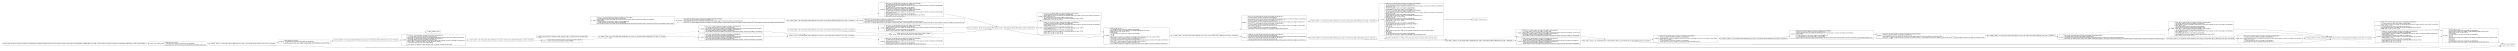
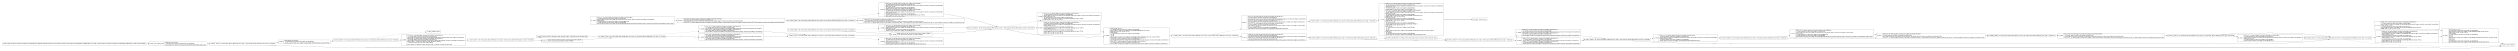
  digraph {
    fontname=Roboto
    rankdir=LR
    node [fontname=Roboto shape=record]
    edge [fontname=Roboto]
    n1 [label="{0\:\ 0x0000|MTH_ENTER_BLOCK\l|0x0000: IGET  (r0 I:boolean) = \l  (r7 I:android.support.constraint.solver.widgets.ConstraintWidget)\l android.support.constraint.solver.widgets.ConstraintWidget.mOptimizerMeasurable boolean \l}"]
    n2 [label="{1\:\ 0x0002|0x0002: IF  (r0 I:?[int, boolean, OBJECT, ARRAY, byte, short, char]) == (0 ?[int, boolean, OBJECT, ARRAY, byte, short, char])  \-\> B:53:0x00f1 \l}"]
    n3 [label="{2\:\ 0x0004|0x0004: INVOKE  (r0 I:boolean) = \l  (r7 I:android.support.constraint.solver.widgets.ConstraintWidget)\l android.support.constraint.solver.widgets.ConstraintWidget.isFullyResolved():boolean type: VIRTUAL \l}"]
    n4 [label="{53\:\ 0x00f1|0x00f1: RETURN   \l}"]
    n5 [label="{3\:\ 0x0008|0x0008: IF  (r0 I:?[int, boolean, OBJECT, ARRAY, byte, short, char]) == (0 ?[int, boolean, OBJECT, ARRAY, byte, short, char])  \-\> B:5:0x000b \l}"]
    n6 [label="{4\:\ 0x000a|0x000a: RETURN   \l}"]
    n7 [label="{5\:\ 0x000b|0x000b: IGET  (r0 I:android.support.constraint.solver.widgets.ConstraintAnchor) = \l  (r7 I:android.support.constraint.solver.widgets.ConstraintWidget)\l android.support.constraint.solver.widgets.ConstraintWidget.mRight android.support.constraint.solver.widgets.ConstraintAnchor \l0x000d: IGET  (r0 I:android.support.constraint.solver.widgets.ConstraintAnchor) = \l  (r0 I:android.support.constraint.solver.widgets.ConstraintAnchor)\l android.support.constraint.solver.widgets.ConstraintAnchor.mTarget android.support.constraint.solver.widgets.ConstraintAnchor \l0x000f: CONST  (r1 I:?[int, float, boolean, short, byte, char, OBJECT, ARRAY]) = \l  (0 ?[int, float, boolean, short, byte, char, OBJECT, ARRAY])\l \l0x0010: CONST  (r2 I:?[boolean, int, float, short, byte, char]) = (1 ?[boolean, int, float, short, byte, char]) \l}"]
    n8 [label="{6\:\ 0x0011|0x0011: IF  (r0 I:?[int, boolean, OBJECT, ARRAY, byte, short, char]) == (0 ?[int, boolean, OBJECT, ARRAY, byte, short, char])  \-\> B:8:0x0015 \l}"]
    n9 [label="{7\:\ 0x0013|0x0013: CONST  (r0 I:?[boolean, int, float, short, byte, char]) = (1 ?[boolean, int, float, short, byte, char]) \l}"]
    n10 [label="{8\:\ 0x0015|0x0015: CONST  (r0 I:?[int, float, boolean, short, byte, char, OBJECT, ARRAY]) = \l  (0 ?[int, float, boolean, short, byte, char, OBJECT, ARRAY])\l \l}"]
    n11 [label="{9\:\ 0x0016|0x0016: IF  (r0 I:?[int, boolean, OBJECT, ARRAY, byte, short, char]) == (0 ?[int, boolean, OBJECT, ARRAY, byte, short, char])  \-\> B:11:0x001d \l}"]
    n12 [label="{10\:\ 0x0018|0x0018: IGET  (r3 I:android.support.constraint.solver.widgets.ConstraintAnchor) = \l  (r7 I:android.support.constraint.solver.widgets.ConstraintWidget)\l android.support.constraint.solver.widgets.ConstraintWidget.mRight android.support.constraint.solver.widgets.ConstraintAnchor \l0x001a: IGET  (r3 I:android.support.constraint.solver.widgets.ConstraintAnchor) = \l  (r3 I:android.support.constraint.solver.widgets.ConstraintAnchor)\l android.support.constraint.solver.widgets.ConstraintAnchor.mTarget android.support.constraint.solver.widgets.ConstraintAnchor \l}"]
    n13 [label="{11\:\ 0x001d|0x001d: IGET  (r3 I:android.support.constraint.solver.widgets.ConstraintAnchor) = \l  (r7 I:android.support.constraint.solver.widgets.ConstraintWidget)\l android.support.constraint.solver.widgets.ConstraintWidget.mLeft android.support.constraint.solver.widgets.ConstraintAnchor \l0x001f: IGET  (r3 I:android.support.constraint.solver.widgets.ConstraintAnchor) = \l  (r3 I:android.support.constraint.solver.widgets.ConstraintAnchor)\l android.support.constraint.solver.widgets.ConstraintAnchor.mTarget android.support.constraint.solver.widgets.ConstraintAnchor \l}"]
    n14 [label="{12\:\ 0x0021|0x0021: IF  (r3 I:?[int, boolean, OBJECT, ARRAY, byte, short, char]) == (0 ?[int, boolean, OBJECT, ARRAY, byte, short, char])  \-\> B:22:0x004b \l}"]
    n15 [label="{13\:\ 0x0023|0x0023: IGET  (r4 I:android.support.constraint.solver.widgets.ConstraintWidget) = \l  (r3 I:android.support.constraint.solver.widgets.ConstraintAnchor)\l android.support.constraint.solver.widgets.ConstraintAnchor.mOwner android.support.constraint.solver.widgets.ConstraintWidget \l0x0025: IGET  (r4 I:boolean) = \l  (r4 I:android.support.constraint.solver.widgets.ConstraintWidget)\l android.support.constraint.solver.widgets.ConstraintWidget.mOptimizerMeasured boolean \l}"]
    n16 [label="{22\:\ 0x004b|0x004b: CONST  (r3 I:?[int, float, boolean, short, byte, char, OBJECT, ARRAY]) = \l  (0 ?[int, float, boolean, short, byte, char, OBJECT, ARRAY])\l \l}"]
    n17 [label="{23\:\ 0x004c|0x004c: IF  (r0 I:?[int, boolean, OBJECT, ARRAY, byte, short, char]) == (0 ?[int, boolean, OBJECT, ARRAY, byte, short, char])  \-\> B:25:0x0056 \l}"]
    n18 [label="{15\:\ 0x0029|0x0029: IGET  (r4 I:android.support.constraint.solver.widgets.ConstraintWidget) = \l  (r3 I:android.support.constraint.solver.widgets.ConstraintAnchor)\l android.support.constraint.solver.widgets.ConstraintAnchor.mOwner android.support.constraint.solver.widgets.ConstraintWidget \l0x002b: INVOKE  \l  (r6 I:android.support.constraint.solver.widgets.ConstraintWidgetGroup)\l  (r4 I:android.support.constraint.solver.widgets.ConstraintWidget)\l android.support.constraint.solver.widgets.ConstraintWidgetGroup.updateResolvedDimension(android.support.constraint.solver.widgets.ConstraintWidget):void type: DIRECT \l}"]
    n19 [label="{16\:\ 0x002e|0x002e: IGET  (r4 I:android.support.constraint.solver.widgets.ConstraintAnchor$Type) = \l  (r3 I:android.support.constraint.solver.widgets.ConstraintAnchor)\l android.support.constraint.solver.widgets.ConstraintAnchor.mType android.support.constraint.solver.widgets.ConstraintAnchor$Type \l0x0030: SGET  (r5 I:android.support.constraint.solver.widgets.ConstraintAnchor$Type) =  android.support.constraint.solver.widgets.ConstraintAnchor.Type.RIGHT android.support.constraint.solver.widgets.ConstraintAnchor$Type \l}"]
    n20 [label="{17\:\ 0x0032|0x0032: IF  (r4 I:?[int, boolean, OBJECT, ARRAY, byte, short, char]) != (r5 I:?[int, boolean, OBJECT, ARRAY, byte, short, char])  \-\> B:19:0x0040 \l}"]
    n21 [label="{18\:\ 0x0034|0x0034: IGET  (r4 I:android.support.constraint.solver.widgets.ConstraintWidget) = \l  (r3 I:android.support.constraint.solver.widgets.ConstraintAnchor)\l android.support.constraint.solver.widgets.ConstraintAnchor.mOwner android.support.constraint.solver.widgets.ConstraintWidget \l0x0036: IGET  (r4 I:int) = \l  (r4 I:android.support.constraint.solver.widgets.ConstraintWidget)\l android.support.constraint.solver.widgets.ConstraintWidget.mX int \l0x0038: IGET  (r3 I:android.support.constraint.solver.widgets.ConstraintWidget) = \l  (r3 I:android.support.constraint.solver.widgets.ConstraintAnchor)\l android.support.constraint.solver.widgets.ConstraintAnchor.mOwner android.support.constraint.solver.widgets.ConstraintWidget \l0x003a: INVOKE  (r3 I:int) = \l  (r3 I:android.support.constraint.solver.widgets.ConstraintWidget)\l android.support.constraint.solver.widgets.ConstraintWidget.getWidth():int type: VIRTUAL \l0x003e: ARITH  (r3 I:int) = (r3 I:int) + (r4 I:int) \l}"]
    n22 [label="{19\:\ 0x0040|0x0040: IGET  (r4 I:android.support.constraint.solver.widgets.ConstraintAnchor$Type) = \l  (r3 I:android.support.constraint.solver.widgets.ConstraintAnchor)\l android.support.constraint.solver.widgets.ConstraintAnchor.mType android.support.constraint.solver.widgets.ConstraintAnchor$Type \l0x0042: SGET  (r5 I:android.support.constraint.solver.widgets.ConstraintAnchor$Type) =  android.support.constraint.solver.widgets.ConstraintAnchor.Type.LEFT android.support.constraint.solver.widgets.ConstraintAnchor$Type \l}"]
    n23 [label="{24\:\ 0x004e|0x004e: IGET  (r0 I:android.support.constraint.solver.widgets.ConstraintAnchor) = \l  (r7 I:android.support.constraint.solver.widgets.ConstraintWidget)\l android.support.constraint.solver.widgets.ConstraintWidget.mRight android.support.constraint.solver.widgets.ConstraintAnchor \l0x0050: INVOKE  (r0 I:int) = \l  (r0 I:android.support.constraint.solver.widgets.ConstraintAnchor)\l android.support.constraint.solver.widgets.ConstraintAnchor.getMargin():int type: VIRTUAL \l0x0054: ARITH  (r3 I:int) = (r3 I:int) \- (r0 I:int) \l}"]
    n24 [label="{25\:\ 0x0056|0x0056: IGET  (r0 I:android.support.constraint.solver.widgets.ConstraintAnchor) = \l  (r7 I:android.support.constraint.solver.widgets.ConstraintWidget)\l android.support.constraint.solver.widgets.ConstraintWidget.mLeft android.support.constraint.solver.widgets.ConstraintAnchor \l0x0058: INVOKE  (r0 I:int) = \l  (r0 I:android.support.constraint.solver.widgets.ConstraintAnchor)\l android.support.constraint.solver.widgets.ConstraintAnchor.getMargin():int type: VIRTUAL \l0x005c: INVOKE  (r4 I:int) = \l  (r7 I:android.support.constraint.solver.widgets.ConstraintWidget)\l android.support.constraint.solver.widgets.ConstraintWidget.getWidth():int type: VIRTUAL \l0x0060: ARITH  (r0 I:int) = (r0 I:int) + (r4 I:int) \l0x0061: ARITH  (r3 I:int) = (r3 I:int) + (r0 I:int) \l}"]
    n25 [label="{26\:\ 0x0062|0x0062: INVOKE  (r0 I:int) = \l  (r7 I:android.support.constraint.solver.widgets.ConstraintWidget)\l android.support.constraint.solver.widgets.ConstraintWidget.getWidth():int type: VIRTUAL \l0x0066: ARITH  (r0 I:int) = (r3 I:int) \- (r0 I:int) \l0x0068: INVOKE  \l  (r7 I:android.support.constraint.solver.widgets.ConstraintWidget)\l  (r0 I:int)\l  (r3 I:int)\l android.support.constraint.solver.widgets.ConstraintWidget.setHorizontalDimension(int, int):void type: VIRTUAL \l0x006b: IGET  (r0 I:android.support.constraint.solver.widgets.ConstraintAnchor) = \l  (r7 I:android.support.constraint.solver.widgets.ConstraintWidget)\l android.support.constraint.solver.widgets.ConstraintWidget.mBaseline android.support.constraint.solver.widgets.ConstraintAnchor \l0x006d: IGET  (r0 I:android.support.constraint.solver.widgets.ConstraintAnchor) = \l  (r0 I:android.support.constraint.solver.widgets.ConstraintAnchor)\l android.support.constraint.solver.widgets.ConstraintAnchor.mTarget android.support.constraint.solver.widgets.ConstraintAnchor \l}"]
    n26 [label="{20\:\ 0x0044|0x0044: IF  (r4 I:?[int, boolean, OBJECT, ARRAY, byte, short, char]) != (r5 I:?[int, boolean, OBJECT, ARRAY, byte, short, char])  \-\> B:22:0x004b \l}"]
    n27 [label="{21\:\ 0x0046|0x0046: IGET  (r3 I:android.support.constraint.solver.widgets.ConstraintWidget) = \l  (r3 I:android.support.constraint.solver.widgets.ConstraintAnchor)\l android.support.constraint.solver.widgets.ConstraintAnchor.mOwner android.support.constraint.solver.widgets.ConstraintWidget \l0x0048: IGET  (r3 I:int) = \l  (r3 I:android.support.constraint.solver.widgets.ConstraintWidget)\l android.support.constraint.solver.widgets.ConstraintWidget.mX int \l}"]
    n28 [label="{27\:\ 0x006f|0x006f: IF  (r0 I:?[int, boolean, OBJECT, ARRAY, byte, short, char]) == (0 ?[int, boolean, OBJECT, ARRAY, byte, short, char])  \-\> B:33:0x0095 \l}"]
    n29 [label="{28\:\ 0x0071|0x0071: IGET  (r0 I:android.support.constraint.solver.widgets.ConstraintAnchor) = \l  (r7 I:android.support.constraint.solver.widgets.ConstraintWidget)\l android.support.constraint.solver.widgets.ConstraintWidget.mBaseline android.support.constraint.solver.widgets.ConstraintAnchor \l0x0073: IGET  (r0 I:android.support.constraint.solver.widgets.ConstraintAnchor) = \l  (r0 I:android.support.constraint.solver.widgets.ConstraintAnchor)\l android.support.constraint.solver.widgets.ConstraintAnchor.mTarget android.support.constraint.solver.widgets.ConstraintAnchor \l0x0075: IGET  (r1 I:android.support.constraint.solver.widgets.ConstraintWidget) = \l  (r0 I:android.support.constraint.solver.widgets.ConstraintAnchor)\l android.support.constraint.solver.widgets.ConstraintAnchor.mOwner android.support.constraint.solver.widgets.ConstraintWidget \l0x0077: IGET  (r1 I:boolean) = \l  (r1 I:android.support.constraint.solver.widgets.ConstraintWidget)\l android.support.constraint.solver.widgets.ConstraintWidget.mOptimizerMeasured boolean \l}"]
    n30 [label="{33\:\ 0x0095|0x0095: IGET  (r0 I:android.support.constraint.solver.widgets.ConstraintAnchor) = \l  (r7 I:android.support.constraint.solver.widgets.ConstraintWidget)\l android.support.constraint.solver.widgets.ConstraintWidget.mBottom android.support.constraint.solver.widgets.ConstraintAnchor \l0x0097: IGET  (r0 I:android.support.constraint.solver.widgets.ConstraintAnchor) = \l  (r0 I:android.support.constraint.solver.widgets.ConstraintAnchor)\l android.support.constraint.solver.widgets.ConstraintAnchor.mTarget android.support.constraint.solver.widgets.ConstraintAnchor \l}"]
    n31 [label="{29\:\ 0x0079|0x0079: IF  (r1 I:?[int, boolean, OBJECT, ARRAY, byte, short, char]) != (0 ?[int, boolean, OBJECT, ARRAY, byte, short, char])  \-\> B:31:0x0080 \l}"]
    n32 [label="{34\:\ 0x0099|0x0099: IF  (r0 I:?[int, boolean, OBJECT, ARRAY, byte, short, char]) == (0 ?[int, boolean, OBJECT, ARRAY, byte, short, char])  \-\> B:36:0x009c \l}"]
    n33 [label="{31\:\ 0x0080|0x0080: IGET  (r1 I:android.support.constraint.solver.widgets.ConstraintWidget) = \l  (r0 I:android.support.constraint.solver.widgets.ConstraintAnchor)\l android.support.constraint.solver.widgets.ConstraintAnchor.mOwner android.support.constraint.solver.widgets.ConstraintWidget \l0x0084: IGET  (r1 I:int) = \l  (r1 I:android.support.constraint.solver.widgets.ConstraintWidget)\l android.support.constraint.solver.widgets.ConstraintWidget.mY int \l0x0084: IGET  (r0 I:android.support.constraint.solver.widgets.ConstraintWidget) = \l  (r0 I:android.support.constraint.solver.widgets.ConstraintAnchor)\l android.support.constraint.solver.widgets.ConstraintAnchor.mOwner android.support.constraint.solver.widgets.ConstraintWidget \l0x0086: IGET  (r0 I:int) = \l  (r0 I:android.support.constraint.solver.widgets.ConstraintWidget)\l android.support.constraint.solver.widgets.ConstraintWidget.mBaselineDistance int \l0x0088: ARITH  (r1 I:int) = (r1 I:int) + (r0 I:int) \l0x0089: IGET  (r0 I:int) = \l  (r7 I:android.support.constraint.solver.widgets.ConstraintWidget)\l android.support.constraint.solver.widgets.ConstraintWidget.mBaselineDistance int \l0x008b: ARITH  (r1 I:int) = (r1 I:int) \- (r0 I:int) \l0x008c: IGET  (r0 I:int) = \l  (r7 I:android.support.constraint.solver.widgets.ConstraintWidget)\l android.support.constraint.solver.widgets.ConstraintWidget.mHeight int \l0x008e: ARITH  (r0 I:int) = (r0 I:int) + (r1 I:int) \l0x008f: INVOKE  \l  (r7 I:android.support.constraint.solver.widgets.ConstraintWidget)\l  (r1 I:int)\l  (r0 I:int)\l android.support.constraint.solver.widgets.ConstraintWidget.setVerticalDimension(int, int):void type: VIRTUAL \l0x0092: IPUT  \l  (r2 I:boolean)\l  (r7 I:android.support.constraint.solver.widgets.ConstraintWidget)\l android.support.constraint.solver.widgets.ConstraintWidget.mOptimizerMeasured boolean \l}"]
    n34 [label="{32\:\ 0x0094|0x0094: RETURN   \l}"]
    n35 [label="{35\:\ 0x009b|0x009b: CONST  (r1 I:?[boolean, int, float, short, byte, char]) = (1 ?[boolean, int, float, short, byte, char]) \l}"]
    n36 [label="{36\:\ 0x009c|0x009c: IF  (r1 I:?[int, boolean, OBJECT, ARRAY, byte, short, char]) == (0 ?[int, boolean, OBJECT, ARRAY, byte, short, char])  \-\> B:38:0x00a3 \l}"]
    n37 [label="{37\:\ 0x009e|0x009e: IGET  (r0 I:android.support.constraint.solver.widgets.ConstraintAnchor) = \l  (r7 I:android.support.constraint.solver.widgets.ConstraintWidget)\l android.support.constraint.solver.widgets.ConstraintWidget.mBottom android.support.constraint.solver.widgets.ConstraintAnchor \l0x00a0: IGET  (r0 I:android.support.constraint.solver.widgets.ConstraintAnchor) = \l  (r0 I:android.support.constraint.solver.widgets.ConstraintAnchor)\l android.support.constraint.solver.widgets.ConstraintAnchor.mTarget android.support.constraint.solver.widgets.ConstraintAnchor \l}"]
    n38 [label="{38\:\ 0x00a3|0x00a3: IGET  (r0 I:android.support.constraint.solver.widgets.ConstraintAnchor) = \l  (r7 I:android.support.constraint.solver.widgets.ConstraintWidget)\l android.support.constraint.solver.widgets.ConstraintWidget.mTop android.support.constraint.solver.widgets.ConstraintAnchor \l0x00a5: IGET  (r0 I:android.support.constraint.solver.widgets.ConstraintAnchor) = \l  (r0 I:android.support.constraint.solver.widgets.ConstraintAnchor)\l android.support.constraint.solver.widgets.ConstraintAnchor.mTarget android.support.constraint.solver.widgets.ConstraintAnchor \l}"]
    n39 [label="{39\:\ 0x00a7|0x00a7: IF  (r0 I:?[int, boolean, OBJECT, ARRAY, byte, short, char]) == (0 ?[int, boolean, OBJECT, ARRAY, byte, short, char])  \-\> B:49:0x00d0 \l}"]
    n40 [label="{40\:\ 0x00a9|0x00a9: IGET  (r4 I:android.support.constraint.solver.widgets.ConstraintWidget) = \l  (r0 I:android.support.constraint.solver.widgets.ConstraintAnchor)\l android.support.constraint.solver.widgets.ConstraintAnchor.mOwner android.support.constraint.solver.widgets.ConstraintWidget \l0x00ab: IGET  (r4 I:boolean) = \l  (r4 I:android.support.constraint.solver.widgets.ConstraintWidget)\l android.support.constraint.solver.widgets.ConstraintWidget.mOptimizerMeasured boolean \l}"]
    n41 [label="{49\:\ 0x00d0|0x00d0: IF  (r1 I:?[int, boolean, OBJECT, ARRAY, byte, short, char]) == (0 ?[int, boolean, OBJECT, ARRAY, byte, short, char])  \-\> B:51:0x00da \l}"]
    n42 [label="{41\:\ 0x00ad|0x00ad: IF  (r4 I:?[int, boolean, OBJECT, ARRAY, byte, short, char]) != (0 ?[int, boolean, OBJECT, ARRAY, byte, short, char])  \-\> B:43:0x00b4 \l}"]
    n43 [label="{51\:\ 0x00da|0x00da: IGET  (r0 I:android.support.constraint.solver.widgets.ConstraintAnchor) = \l  (r7 I:android.support.constraint.solver.widgets.ConstraintWidget)\l android.support.constraint.solver.widgets.ConstraintWidget.mTop android.support.constraint.solver.widgets.ConstraintAnchor \l0x00dc: INVOKE  (r0 I:int) = \l  (r0 I:android.support.constraint.solver.widgets.ConstraintAnchor)\l android.support.constraint.solver.widgets.ConstraintAnchor.getMargin():int type: VIRTUAL \l0x00e0: INVOKE  (r1 I:int) = \l  (r7 I:android.support.constraint.solver.widgets.ConstraintWidget)\l android.support.constraint.solver.widgets.ConstraintWidget.getHeight():int type: VIRTUAL \l0x00e4: ARITH  (r0 I:int) = (r0 I:int) + (r1 I:int) \l0x00e5: ARITH  (r3 I:int) = (r3 I:int) + (r0 I:int) \l}"]
    n44 [label="{42\:\ 0x00af|0x00af: IGET  (r4 I:android.support.constraint.solver.widgets.ConstraintWidget) = \l  (r0 I:android.support.constraint.solver.widgets.ConstraintAnchor)\l android.support.constraint.solver.widgets.ConstraintAnchor.mOwner android.support.constraint.solver.widgets.ConstraintWidget \l0x00b1: INVOKE  \l  (r6 I:android.support.constraint.solver.widgets.ConstraintWidgetGroup)\l  (r4 I:android.support.constraint.solver.widgets.ConstraintWidget)\l android.support.constraint.solver.widgets.ConstraintWidgetGroup.updateResolvedDimension(android.support.constraint.solver.widgets.ConstraintWidget):void type: DIRECT \l}"]
    n45 [label="{43\:\ 0x00b4|0x00b4: IGET  (r4 I:android.support.constraint.solver.widgets.ConstraintAnchor$Type) = \l  (r0 I:android.support.constraint.solver.widgets.ConstraintAnchor)\l android.support.constraint.solver.widgets.ConstraintAnchor.mType android.support.constraint.solver.widgets.ConstraintAnchor$Type \l0x00b6: SGET  (r5 I:android.support.constraint.solver.widgets.ConstraintAnchor$Type) =  android.support.constraint.solver.widgets.ConstraintAnchor.Type.BOTTOM android.support.constraint.solver.widgets.ConstraintAnchor$Type \l}"]
    n46 [label="{44\:\ 0x00b8|0x00b8: IF  (r4 I:?[int, boolean, OBJECT, ARRAY, byte, short, char]) != (r5 I:?[int, boolean, OBJECT, ARRAY, byte, short, char])  \-\> B:46:0x00c6 \l}"]
-   n47 [label="{45\:\ 0x00ba|0x00ba: IGET  (r3 I:android.support.constraint.solver.widgets.ConstraintWidget) = \l  (r0 I:android.support.constraint.solver.widgets.ConstraintAnchor)\l android.support.constraint.solver.widgets.ConstraintAnchor.mOwner android.support.constraint.solver.widgets.ConstraintWidget \l0x00bc: IGET  (r3 I:int) = \l  (r3 I:android.support.constraint.solver.widgets.ConstraintWidget)\l android.support.constraint.solver.widgets.ConstraintWidget.mY int \l0x00be: IGET  (r0 I:android.support.constraint.solver.widgets.ConstraintWidget) = \l  (r0 I:android.support.constraint.solver.widgets.ConstraintAnchor)\l android.support.constraint.solver.widgets.ConstraintAnchor.mOwner android.support.constraint.solver.widgets.ConstraintWidget \l0x00c0: INVOKE  (r0 I:int) = \l  (r0 I:android.support.constraint.solver.widgets.ConstraintWidget)\l android.support.constraint.solver.widgets.ConstraintWidget.getHeight():int type: VIRTUAL \l0x00c4: ARITH  (r3 I:int) = (r3 I:int) + (r0 I:int) \l}"]
    n48 [label="{46\:\ 0x00c6|0x00c6: IGET  (r4 I:android.support.constraint.solver.widgets.ConstraintAnchor$Type) = \l  (r0 I:android.support.constraint.solver.widgets.ConstraintAnchor)\l android.support.constraint.solver.widgets.ConstraintAnchor.mType android.support.constraint.solver.widgets.ConstraintAnchor$Type \l0x00c8: SGET  (r5 I:android.support.constraint.solver.widgets.ConstraintAnchor$Type) =  android.support.constraint.solver.widgets.ConstraintAnchor.Type.TOP android.support.constraint.solver.widgets.ConstraintAnchor$Type \l}"]
    n49 [label="{47\:\ 0x00ca|0x00ca: IF  (r4 I:?[int, boolean, OBJECT, ARRAY, byte, short, char]) != (r5 I:?[int, boolean, OBJECT, ARRAY, byte, short, char])  \-\> B:49:0x00d0 \l}"]
    n50 [label="{48\:\ 0x00cc|0x00cc: IGET  (r0 I:android.support.constraint.solver.widgets.ConstraintWidget) = \l  (r0 I:android.support.constraint.solver.widgets.ConstraintAnchor)\l android.support.constraint.solver.widgets.ConstraintAnchor.mOwner android.support.constraint.solver.widgets.ConstraintWidget \l0x00ce: IGET  (r3 I:int) = \l  (r0 I:android.support.constraint.solver.widgets.ConstraintWidget)\l android.support.constraint.solver.widgets.ConstraintWidget.mY int \l}"]
    n51 [label="{50\:\ 0x00d2|0x00d2: IGET  (r0 I:android.support.constraint.solver.widgets.ConstraintAnchor) = \l  (r7 I:android.support.constraint.solver.widgets.ConstraintWidget)\l android.support.constraint.solver.widgets.ConstraintWidget.mBottom android.support.constraint.solver.widgets.ConstraintAnchor \l0x00d4: INVOKE  (r0 I:int) = \l  (r0 I:android.support.constraint.solver.widgets.ConstraintAnchor)\l android.support.constraint.solver.widgets.ConstraintAnchor.getMargin():int type: VIRTUAL \l0x00d8: ARITH  (r3 I:int) = (r3 I:int) \- (r0 I:int) \l}"]
    n52 [label="{52\:\ 0x00e6|0x00e6: INVOKE  (r0 I:int) = \l  (r7 I:android.support.constraint.solver.widgets.ConstraintWidget)\l android.support.constraint.solver.widgets.ConstraintWidget.getHeight():int type: VIRTUAL \l0x00ea: ARITH  (r0 I:int) = (r3 I:int) \- (r0 I:int) \l0x00ec: INVOKE  \l  (r7 I:android.support.constraint.solver.widgets.ConstraintWidget)\l  (r0 I:int)\l  (r3 I:int)\l android.support.constraint.solver.widgets.ConstraintWidget.setVerticalDimension(int, int):void type: VIRTUAL \l0x00ef: IPUT  \l  (r2 I:boolean)\l  (r7 I:android.support.constraint.solver.widgets.ConstraintWidget)\l android.support.constraint.solver.widgets.ConstraintWidget.mOptimizerMeasured boolean \l}"]
    n53 [label="{private void android.support.constraint.solver.widgets.ConstraintWidgetGroup.updateResolvedDimension((r6 'this' I:android.support.constraint.solver.widgets.ConstraintWidgetGroup A[IMMUTABLE_TYPE, THIS]), (r7 I:android.support.constraint.solver.widgets.ConstraintWidget A[IMMUTABLE_TYPE, METHOD_ARGUMENT])) }"]
    n1 -> n2
    n2 -> n3 [style=dashed]
    n2 -> n4
    n3 -> n5
    n5 -> n6 [style=dashed]
    n5 -> n7
    n7 -> n8
    n8 -> n9 [style=dashed]
    n8 -> n10
    n9 -> n11
    n10 -> n11
    n11 -> n12 [style=dashed]
    n11 -> n13
    n12 -> n14
    n13 -> n14
    n14 -> n15 [style=dashed]
    n14 -> n16
    n16 -> n17
    n17 -> n23 [style=dashed]
    n17 -> n24
    n17 -> n25
    n18 -> n19
    n19 -> n20
    n20 -> n21 [style=dashed]
    n20 -> n22
    n21 -> n17
    n24 -> n25
    n25 -> n28
    n26 -> n16
    n26 -> n27 [style=dashed]
    n27 -> n17
    n28 -> n29 [style=dashed]
    n28 -> n30
    n29 -> n31
    n30 -> n32
    n31 -> n33
    n32 -> n35 [style=dashed]
    n32 -> n36
    n33 -> n34
    n35 -> n36
    n36 -> n37 [style=dashed]
    n36 -> n38
    n37 -> n39
    n38 -> n39
    n39 -> n40 [style=dashed]
    n39 -> n41
    n40 -> n42
    n41 -> n4 [style=dashed]
    n41 -> n43
    n42 -> n44 [style=dashed]
    n42 -> n45
    n43 -> n52
    n44 -> n45
    n45 -> n46
-   n46 -> n47 [style=dashed]
    n46 -> n48
-   n47 -> n41
    n48 -> n49
    n49 -> n41
    n49 -> n50 [style=solid]
    n50 -> n41
    n51 -> n52
    n52 -> n4
    n53 -> n1
  }
